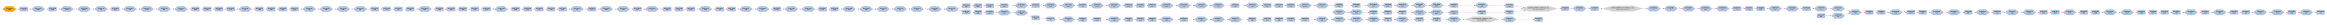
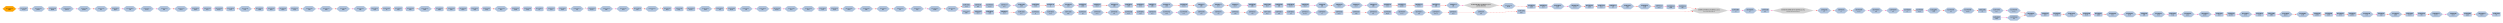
  strict digraph {
    fontname="Noto Serif"
    rankdir=LR
    node [color=lightsteelblue fillcolor=lightsteelblue fontname="Noto Serif" shape=cylinder style=filled]
    edge [color=red fontname="Noto Serif"]
    n1 [label="0x0043b972\nstosb" shape=hexagon]
    n2 [label="0x0043b973\nloop"]
    n3 [label="0x0043b975\npopa" shape=hexagon]
    n4 [label="0x0043b976\npushl" shape=hexagon]
    n5 [label="0x0043b195\nmovl" shape=hexagon]
    n6 [label="0x0043b197\nmovl" shape=hexagon]
    n7 [label="0x0043b199\naddl" shape=hexagon]
    n8 [label="0x0043b19f\nleal"]
    n9 [label="0x0043b0ff\naddl"]
    n10 [label="0x0043b105\nmovl"]
    n11 [label="0x0043b107\nmovl" shape=hexagon]
    n12 [label="0x0043b109\naddl" shape=hexagon]
    n13 [label="0x0043b90a\nret"]
    n14 [label="0x0043b943\nxorb" shape=hexagon]
    n15 [label="0x0043b945\nmovl" shape=hexagon]
    n16 [label="0x0043b94f\nmovl" shape=hexagon]
    n17 [label="0x0043b188\naddl"]
    n18 [label="0x0043b18b\nmovl"]
    n19 [label="0x0043b18d\nmovl"]
    n20 [label="0x0043b18f\naddl" shape=hexagon]
    n21 [label="0x0043b84b\nxorb" shape=hexagon]
    n22 [label="0x0043b84d\nsubb" shape=hexagon]
    n23 [label="0x0043b84f\nrolb" shape=hexagon]
    n24 [label="0x0043b852\nstosb"]
    n25 [label="0x0043b84a\nlodsb" shape=hexagon]
    n26 [label="0x0043b907\nleal" shape=hexagon]
    n27 [label="0x0043b909\npushl" shape=hexagon]
    n28 [label="0x0043b175\naddl" shape=hexagon]
    n29 [label="0x0043b178\nmovl"]
    n30 [label="0x0043b17a\naddl" shape=hexagon]
    n31 [label="0x0043b17c\nmovl" shape=hexagon]
    n32 [label="0x0043b080\naddl"]
    n33 [label="0x0043b086\nleal"]
    n34 [label="0x0043b088\nmovl"]
    n35 [label="0x0043b08a\nxorl"]
    n36 [label="0x0043b1c0\nleal"]
    n37 [label="0x0043b1c2\ncall"]
    n38 [label="0x0043b2a5\npushl" shape=hexagon]
    n39 [label="0x0043b2a6\npushl" shape=hexagon]
    n40 [label="0x0043b17e\nmovl" shape=hexagon]
    n41 [label="0x0043b1ba\naddl"]
    n42 [label="0x0043b09a\nsubb" shape=hexagon]
    n43 [label="0x0043b09c\nsubb" shape=hexagon]
    n44 [label="0x0043b09e\naddb" shape=hexagon]
    n45 [label="0x0043b0a0\njmp" shape=hexagon]
    n46 [label="0x0043b092\nlodsb"]
    n47 [label="0x0043b093\ndecb"]
    n48 [label="0x0043b095\nsubb"]
    n49 [label="0x0043b097\njmp"]
    n50 [label="0x0043b853\nloop" shape=hexagon]
    n51 [label="0x0043b855\nmovl"]
    n52 [label="0x0043b857\naddl"]
    n53 [label="0x0043b85d\nleal"]
    n54 [label="0x0043b2a7\nmovl"]
    n55 [label="0x0043b1b8\nmovl" shape=hexagon]
    n56 [label="0x0043b92a\nmovl"]
    n57 [label="0x0043b931\nroll"]
    n58 [label="0x0043b934\nmovl" shape=hexagon]
    n59 [label="0x0043b93b\nmovl" shape=hexagon]
    n60 [label="0x0043b10f\ntestl"]
    n61 [label="0x0043b115\nje"]
    n62 [label="0x0043b0db\njmp"]
    n63 [label="0x0043b0e3\nmovl"]
    n64 [label="0x0043b0e5\naddl" shape=hexagon]
    n65 [label="0x0043b0eb\nleal"]
    n66 [label="0x0043b15f\nmovl" shape=hexagon]
    n67 [label="0x0043b2a9\naddl"]
    n68 [label="0x0043b2af\ncall"]
    n69 [label="0x0043b867\naddl"]
    n70 [label="0x0043b86d\nleal" shape=hexagon]
    n71 [label="0x0043b86f\npushl"]
    n72 [label="0x0043b870\nmovl" shape=hexagon]
    n73 [label="0x0043b890\nmovl" shape=hexagon]
    n74 [label="0x0043b892\naddl" shape=hexagon]
    n75 [label="0x0043b898\ntestl" shape=hexagon]
    n76 [label="0x0043b89e\nje"]
    n77 [label="0x0043b0fd\nmovl"]
    n78 [label="0x0043b073\nmovl" shape=hexagon]
    n79 [label="0x0043b078\nsubl" shape=hexagon]
    n80 [label="0x0043b07e\nmovl" shape=hexagon]
    n81 [label="0x0043b063\npushl" shape=hexagon]
    n82 [label="0x0043b064\npushl"]
    n83 [label="0x0043b065\npushl" shape=hexagon]
    n84 [label="0x0043b066\npusha" shape=hexagon]
    n85 [label="0x0043b85f\npushl" shape=hexagon]
    n86 [label="0x0043b860\nret" shape=hexagon]
    n87 [label="0x0043b865\nmovl"]
-   n88 [label="0x0043b1a1\npushl" shape=hexagon]
+   n88 [label="0x0043b1a1\npushl"]
    n89 [label="0x0043b1a2\nmovl"]
    n90 [label="0x0043b1a4\naddl"]
    n91 [label="0x0043b88a\norl" shape=hexagon]
    n92 [label="0x0043b88c\nje" shape=hexagon]
    n93 [label="0x0043b40f\nincl" shape=hexagon]
    n94 [label="0x0043b410\nincl" shape=hexagon]
    n95 [label="0x0043b411\nloop" shape=hexagon]
    n96 [label="0x0043b413\nxchgl" shape=hexagon]
    n97 [label="0x0043b940\npopl"]
    n98 [label="0x0043b941\nleave" shape=hexagon]
    n99 [label="0x0043b942\nret"]
    n100 [label="0x0043b161\naddl"]
    n101 [label="0x0043b167\nmovl"]
    n102 [label="0x0043b81b\naddl"]
    n103 [label="0x0043b821\nmovl"]
    n104 [label="0x0043b823\nxorl" shape=hexagon]
    n105 [label="0x0043b825\nje"]
    n106 [label="0x0043b0c6\nmovl"]
    n107 [label="0x0043b0c8\naddl" shape=hexagon]
    n108 [label="0x0043b0ce\nmovl" shape=hexagon]
    n109 [label="0x0043b0d2\nincl"]
    n110 [label="0x0043b405\nxorl" shape=hexagon]
    n111 [label="0x0043b407\nxorl"]
    n112 [label="0x0043b409\nmovb"]
    n113 [label="0x0043b40b\nmull" shape=hexagon]
    n114 [label="0x0043b837\nleal"]
    n115 [label="0x0043b839\nmovl" shape=hexagon]
    n116 [label="0x0043b83b\nleal" shape=hexagon]
    n117 [label="0x0043b83d\nmovl"]
    n118 [label="0x0043b40d\naddl" shape=hexagon]
    n119 [label="0x0043b842\nsubl"]
    n120 [label="0x0043b848\nxorl"]
    n121 [label="0x0043b1b6\nmovl" shape=hexagon]
    n122 [label="0x0043b0a3\nrorb"]
    n123 [label="0x0043b0a6\nstc"]
    n124 [label="0x0043b0a7\nnop"]
    n125 [color=lightgrey fillcolor=lightgrey label="LOADLIBRARYA_KERNEL32_DLL\nLOADLIBRARYA" shape=hexagon]
    n126 [label="0x0043b1ac\nmovl" shape=hexagon]
    n127 [label="0x0043b1ae\naddl"]
+   n128 [label="0x0043b1b4\nmovl"]
    n129 [label="0x0043b08c\njmp" shape=hexagon]
    n130 [label="0x0043b977\nxorl"]
    n131 [label="0x0043b979\npushl"]
    n132 [label="0x0043b97c\nmovl" shape=hexagon]
    n133 [label="0x0043b97f\njmp"]
    n134 [label="0x0043b878\npushl" shape=hexagon]
    n135 [label="0x0043b87a\nmovl"]
    n136 [label="0x0043b87c\naddl" shape=hexagon]
    n137 [label="0x0043b882\ncall"]
    n138 [label="0x0043b8ff\nmovl"]
-   n139 [label="0x0043b901\naddl"]
+   n139 [label="0x0043b901\naddl" shape=hexagon]
    n140 [color=lightgrey fillcolor=lightgrey label="GETPROCADDRESS_KERNEL32_DLL\nGETPROCADDRESS" shape=hexagon]
    n141 [label="0x0043b884\norl"]
    n142 [label="0x0043b954\nsubl"]
    n143 [label="0x0043b95a\nstosb"]
    n144 [label="0x0043b95b\nloop" shape=hexagon]
    n145 [label="0x0043b819\nmovl"]
    n146 [label="0x0043b947\naddl"]
    n147 [label="0x0043b94d\nleal" shape=hexagon]
    n148 [label="0x0043b0ed\nmovl"]
    n149 [label="0x0043b0f2\nsubl" shape=hexagon]
    n150 [label="0x0043b0f8\ncall" shape=hexagon]
    n151 [label="0x0043b180\naddl"]
    n152 [label="0x0043b186\nmovl"]
    n153 [label="0x0043b872\naddl" shape=hexagon]
    n154 [label="0x0043b982\naddb"]
    n155 [label="0x0043b067\ncall" shape=hexagon]
    n156 [label="0x0043b06c\npopl"]
    n157 [label="0x0043b913\nmovl"]
    n158 [label="0x0043b91a\npushl"]
    n159 [label="0x0043b91d\nxorl" shape=hexagon]
    n160 [label="0x0043b91f\npopl"]
    n161 [label="0x0043b061\nmovl"]
    n162 [label="0x0043b403\nxorl" shape=hexagon]
    n163 [label="0x0043b401\nmovl"]
    n164 [label="0x0043b90c\nmovl" shape=hexagon]
    n165 [label="0x0043b90e\npushl"]
    n166 [label="0x0043b90f\nmovl"]
    n167 [color=lightgrey fillcolor=lightgrey label="ISDEBUGGERPRESENT_KERNEL32_DLL\nISDEBUGGERPRESENT" shape=hexagon]
    n168 [label="0x0043b0a8\nxorb"]
    n169 [label="0x0043b0aa\naddb" shape=hexagon]
    n170 [label="0x0043b0ac\nsubb"]
    n171 [label="0x0043b0ae\nxorb"]
    n172 [label="0x0043b171\nmovl"]
    n173 [label="0x0043b173\naddl"]
    n174 [label="0x0043b0c0\nclc"]
    n175 [label="0x0043b0c1\nxorb"]
    n176 [label="0x0043b0c3\nstosb"]
    n177 [label="0x0043b0c4\nloop" shape=hexagon]
    n178 [label="0x0043b414\nret" shape=hexagon]
    n179 [label="0x0043b965\nleal" shape=hexagon]
    n180 [label="0x0043b967\nmovl" shape=hexagon]
    n181 [label="0x0043b96c\nsubl"]
    n182 [label="0x0043b0bb\nsubb"]
    n183 [label="0x0043b0bd\njmp"]
    n184 [label="0x0043b06d\nsubl" shape=hexagon]
    n185 [label="0x0043b886\nje" shape=hexagon]
    n186 [label="0x0043b0b8\njmp" shape=hexagon]
    n187 [label="0x0043b0b0\nsubb"]
    n188 [label="0x0043b0b2\njmp"]
    n189 [label="0x0043b0b5\njmp"]
    n190 [label="0x0043b95d\nmovl"]
    n191 [label="0x0043b0d3\njs" shape=hexagon]
    n192 [label="0x0043b0d5\nmovl"]
    n193 [label="0x0043b888\ncall"]
    n194 [label="0x0043b815\njmp"]
    n195 [label="0x0043b169\naddl" shape=hexagon]
    n196 [label="0x0043b16c\naddl"]
    n197 [color=lightgrey fillcolor=orange label="0x0043b060\npushl" shape=hexagon]
    n198 [label="0x0043b82f\nmovl" shape=hexagon]
    n199 [label="0x0043b831\naddl" shape=hexagon]
    n200 [label="0x0043b95f\naddl"]
    n201 [label="0x0043b1aa\ncall" shape=hexagon]
    n202 [label="0x0043b90b\npushl" shape=hexagon]
    n203 [label="0x0043b922\naddl" shape=hexagon]
    n1 -> n2 [color=deeppink]
    n2 -> n3 [color=deeppink label=F]
    n3 -> n4 [color=deeppink]
    n4 -> n130 [color=deeppink]
    n5 -> n6 [color=deeppink]
    n6 -> n7 [color=deeppink]
    n7 -> n8 [color=deeppink]
    n8 -> n88
    n9 -> n10 [color=deeppink]
    n10 -> n11 [color=deeppink]
    n11 -> n12 [color=deeppink]
    n12 -> n60 [color=deeppink]
    n13 -> n14
    n14 -> n15 [color=deeppink]
    n15 -> n16
    n16 -> n142 [color=deeppink]
    n17 -> n18 [color=deeppink]
    n18 -> n19
    n19 -> n20 [color=deeppink]
    n20 -> n5
    n21 -> n22
    n22 -> n23
    n23 -> n24
    n24 -> n50
    n25 -> n21 [color=deeppink]
    n26 -> n27 [color=deeppink]
    n27 -> n13
    n28 -> n29
    n29 -> n30
    n30 -> n31
    n31 -> n40
    n32 -> n33 [color=deeppink]
    n33 -> n34 [color=deeppink]
    n34 -> n35
    n35 -> n129
    n36 -> n37
    n37 -> n38
    n38 -> n39
    n39 -> n54
    n40 -> n151 [color=deeppink]
    n41 -> n36
    n42 -> n43 [color=deeppink]
    n43 -> n44
    n44 -> n45 [color=deeppink]
    n45 -> n122 [color=deeppink]
    n46 -> n47 [color=deeppink]
    n47 -> n48 [color=deeppink]
    n48 -> n49 [color=deeppink]
    n49 -> n42
    n50 -> n51 [label=F]
    n51 -> n52 [color=deeppink]
    n52 -> n53
    n53 -> n85 [color=deeppink]
    n54 -> n67 [color=deeppink]
    n55 -> n41
    n56 -> n57 [color=deeppink]
    n57 -> n58
    n58 -> n59 [color=deeppink]
    n59 -> n97 [color=deeppink]
    n60 -> n61
    n61 -> n66 [label=T]
    n62 -> n63
    n63 -> n64 [color=deeppink]
    n64 -> n65
    n65 -> n148
    n66 -> n100 [color=deeppink]
    n67 -> n68 [color=deeppink]
    n68 -> n140
    n69 -> n70
    n70 -> n71
    n71 -> n72 [color=deeppink]
    n72 -> n153
    n73 -> n74 [color=deeppink]
    n74 -> n75 [color=deeppink]
    n75 -> n76 [color=deeppink]
    n76 -> n138 [label=T]
    n77 -> n9 [color=deeppink]
    n78 -> n79 [color=deeppink]
    n79 -> n80
    n80 -> n32 [color=deeppink]
    n81 -> n82
    n82 -> n83 [color=deeppink]
    n83 -> n84 [color=deeppink]
    n84 -> n155
    n85 -> n86 [color=deeppink]
    n86 -> n87
    n87 -> n69
    n88 -> n89
    n89 -> n90 [color=deeppink]
    n90 -> n201
    n91 -> n92
    n92 -> n73 [label=T]
    n93 -> n94
    n94 -> n95 [color=deeppink]
    n95 -> n96 [color=deeppink label=F]
    n96 -> n178
    n97 -> n98
    n98 -> n99 [color=deeppink]
    n100 -> n101 [color=deeppink]
    n101 -> n195
    n102 -> n103 [color=deeppink]
    n103 -> n104
    n104 -> n105
    n105 -> n198 [label=T]
    n106 -> n107
    n107 -> n108 [color=deeppink]
    n108 -> n109
    n109 -> n191
    n110 -> n111 [color=deeppink]
    n111 -> n112 [color=deeppink]
    n112 -> n113
    n113 -> n118 [color=deeppink]
    n114 -> n115
    n115 -> n116
    n116 -> n117
    n117 -> n119
    n118 -> n93
    n119 -> n120 [color=deeppink]
    n120 -> n25 [color=deeppink]
    n121 -> n55 [color=deeppink]
    n122 -> n123
    n123 -> n124
    n124 -> n168 [color=deeppink]
    n125 -> n126
    n126 -> n127
+   n127 -> n128
+   n128 -> n121 [color=deeppink]
    n129 -> n46
    n130 -> n131
    n131 -> n132 [color=deeppink]
    n132 -> n133 [color=deeppink]
    n133 -> n154 [color=deeppink]
    n134 -> n135
    n135 -> n136
    n136 -> n137
    n137 -> n140
    n138 -> n139 [color=deeppink]
    n139 -> n26
    n140 -> n141 [color=deeppink]
    n141 -> n185 [color=deeppink]
    n142 -> n143 [color=deeppink]
    n143 -> n144
    n144 -> n190 [label=F]
    n145 -> n102 [color=deeppink]
    n146 -> n147 [color=deeppink]
    n147 -> n16
    n148 -> n149 [color=deeppink]
    n149 -> n150 [color=deeppink]
    n150 -> n163
    n151 -> n152
    n152 -> n17 [color=deeppink]
    n153 -> n134
    n154 -> n202 [color=deeppink]
    n155 -> n156
    n156 -> n184 [color=deeppink]
    n157 -> n158
    n158 -> n159
    n159 -> n160 [color=deeppink]
    n160 -> n203
    n161 -> n81
    n162 -> n110 [color=deeppink]
    n163 -> n162 [color=deeppink]
    n164 -> n165
    n165 -> n166
    n166 -> n157 [color=deeppink]
    n167 -> n91
    n168 -> n169
    n169 -> n170 [color=deeppink]
    n170 -> n171
    n171 -> n187 [color=deeppink]
    n172 -> n173 [color=deeppink]
    n173 -> n28 [color=deeppink]
    n174 -> n175 [color=deeppink]
    n175 -> n176 [color=deeppink]
    n176 -> n177
    n177 -> n106 [color=deeppink label=F]
    n178 -> n77
    n178 -> n194 [color=deeppink]
    n179 -> n180 [color=deeppink]
    n180 -> n181
    n181 -> n1 [color=deeppink]
    n182 -> n183 [color=deeppink]
    n183 -> n174 [color=deeppink]
    n184 -> n78
    n185 -> n193 [label=F]
    n186 -> n182 [color=deeppink]
    n187 -> n188 [color=deeppink]
    n188 -> n189 [color=deeppink]
    n189 -> n186
    n190 -> n200 [color=deeppink]
    n191 -> n192 [label=F]
    n192 -> n62 [color=deeppink]
    n193 -> n167 [color=deeppink]
    n194 -> n145
    n195 -> n196 [color=deeppink]
    n196 -> n172
    n197 -> n161
    n198 -> n199
    n199 -> n114
    n200 -> n179
    n201 -> n125 [color=deeppink]
    n202 -> n164
    n203 -> n56
  }
